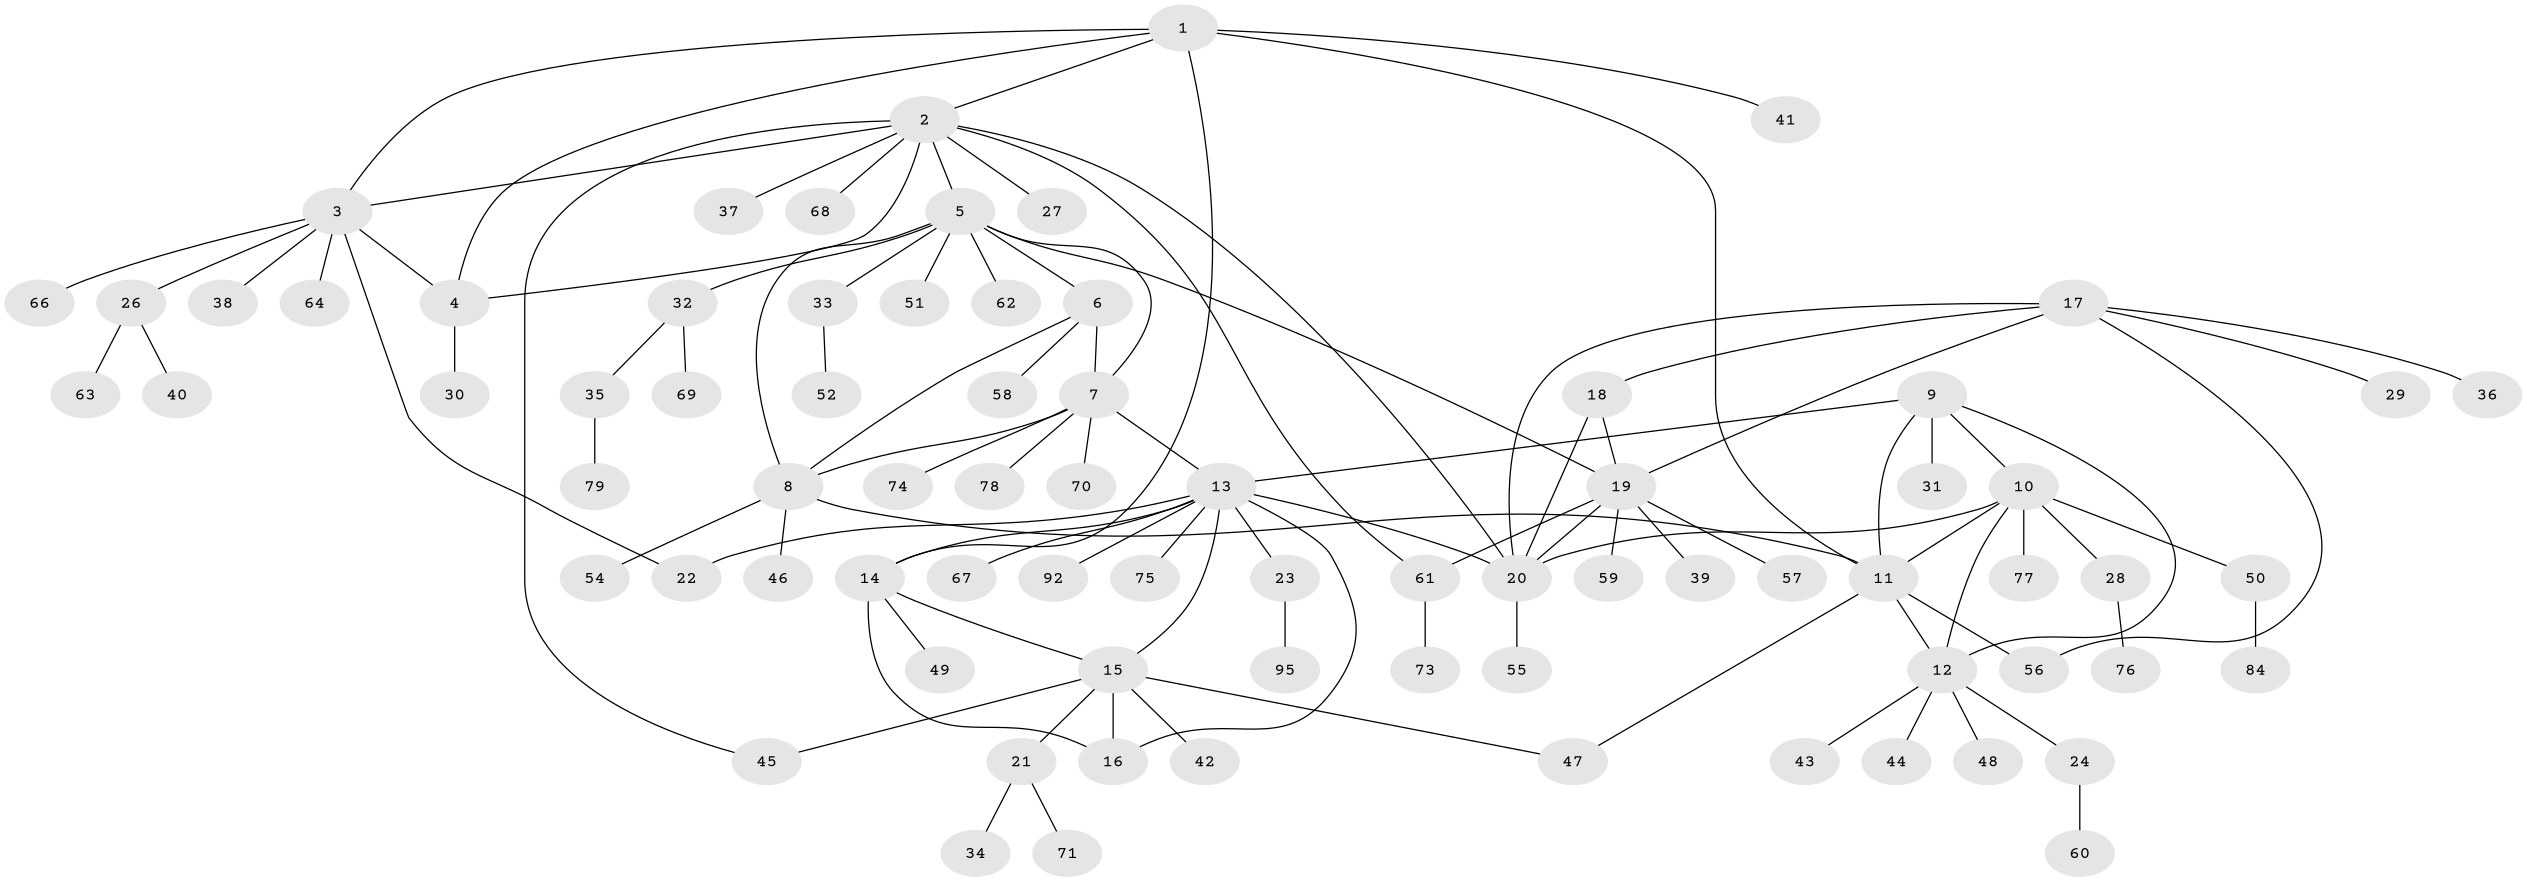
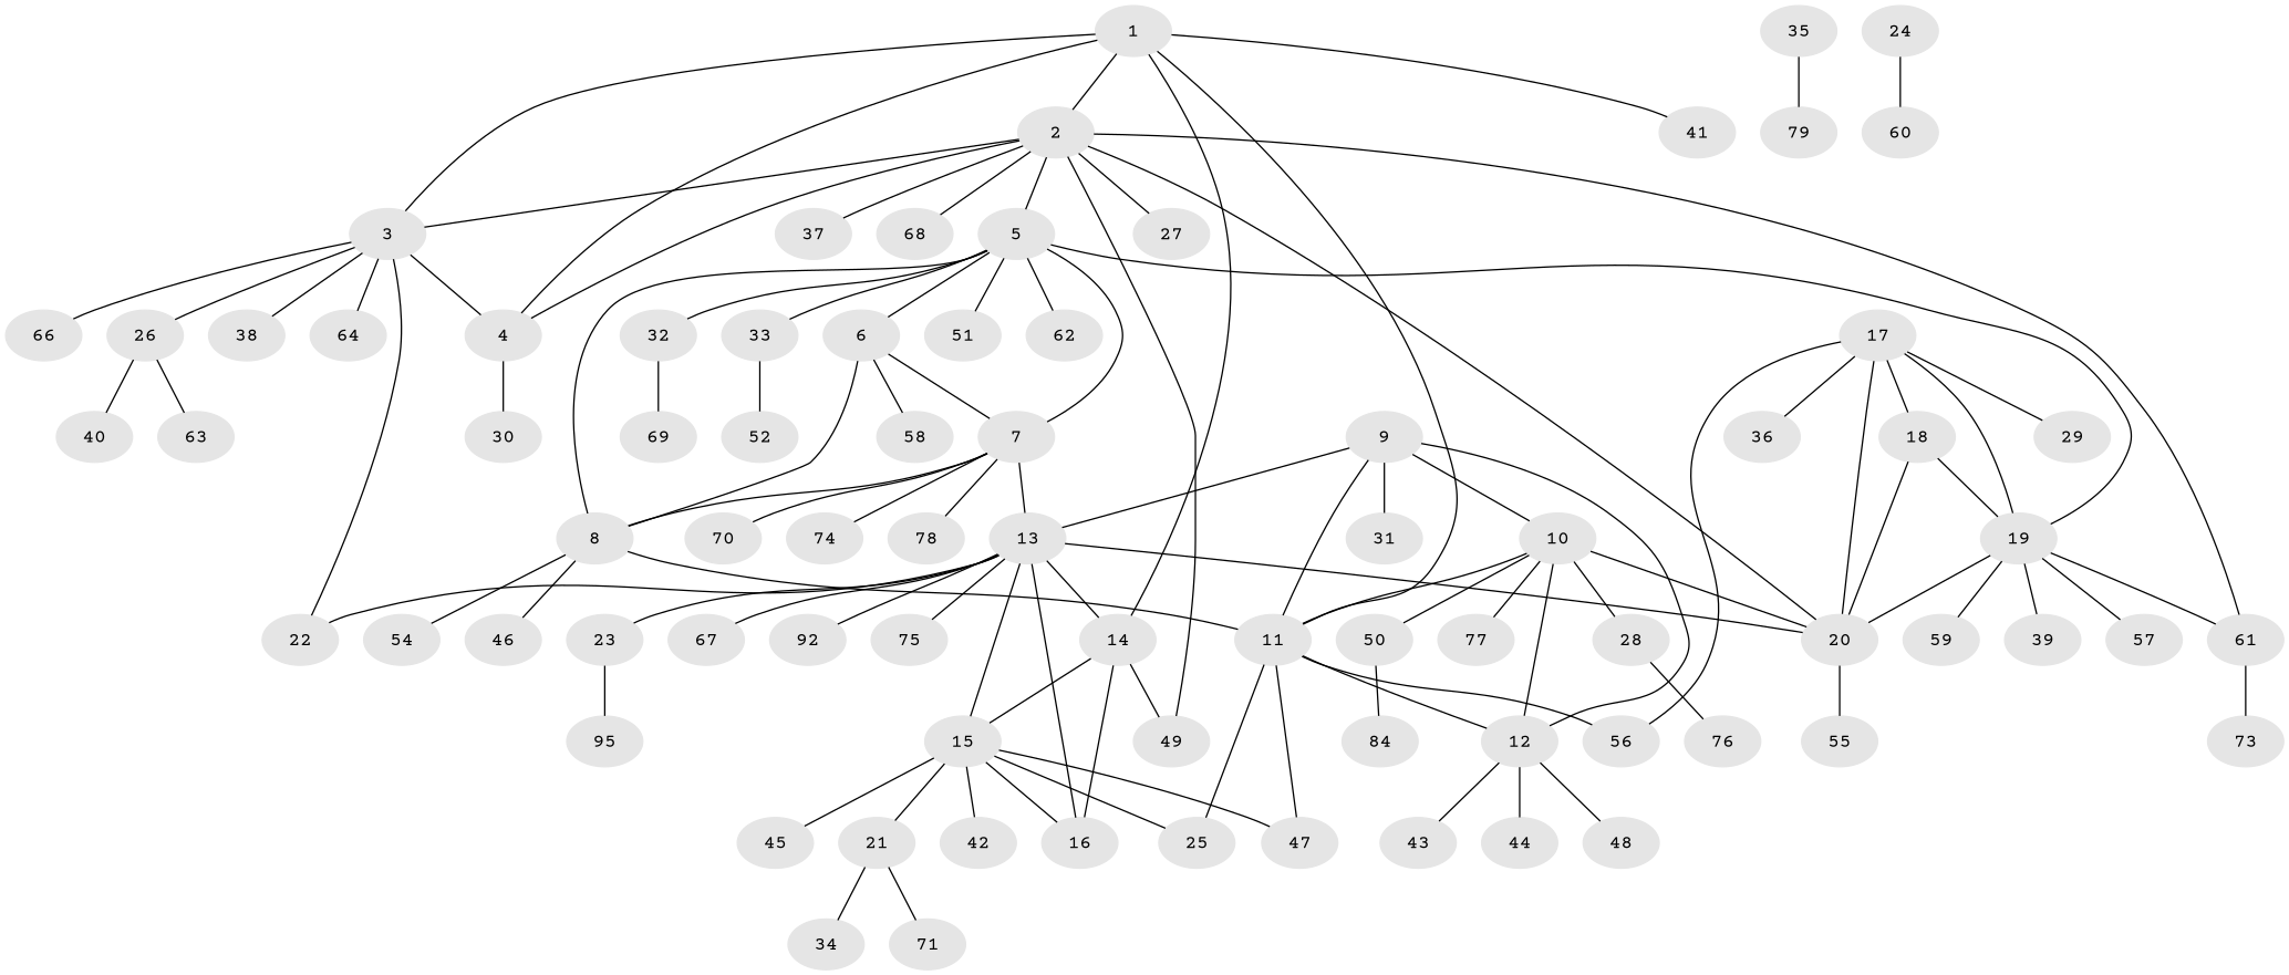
  graph {
    fontname="Courier Prime"
    node [color=gray90 fontname="Courier Prime" style=filled]
    edge [fontname="Courier Prime"]
    1
    2
    3
    4
    11
    14
    41
    5
    20
    27
    37
    45
    61
    68
    22
    26
    38
    64
    66
    30
    12
+   25
    47
    56
    15
    16
    49
    6
    7
    8
    19
    32
    33
    51
    62
    55
    73
    40
    63
    58
    13
    70
    74
    78
    46
    54
    39
    57
    59
    35
    69
    52
    23
    67
    n55 [label=92]
    75
    9
    10
    31
    28
    50
    77
    24
    43
    44
    48
    76
    n68 [label=84]
    60
    21
    42
    n72 [label=95]
    34
    71
    17
    18
    29
    36
    79
    1 -- 2
    1 -- 3
    1 -- 4
    1 -- 11
    1 -- 14
    1 -- 41
    2 -- 3
    2 -- 4
    2 -- 5
    2 -- 20
    2 -- 27
    2 -- 37
-   2 -- 45
+   2 -- 49
    2 -- 61
    2 -- 68
    3 -- 4
    3 -- 22
    3 -- 26
    3 -- 38
    3 -- 64
    3 -- 66
    4 -- 30
    11 -- 12
+   11 -- 25
    11 -- 47
    11 -- 56
    14 -- 15
    14 -- 16
    14 -- 49
    5 -- 6
    5 -- 7
    5 -- 8
    5 -- 19
    5 -- 32
    5 -- 33
    5 -- 51
    5 -- 62
    20 -- 55
    61 -- 73
    26 -- 40
    26 -- 63
-   12 -- 24
    12 -- 43
    12 -- 44
    12 -- 48
    15 -- 45
+   15 -- 25
    15 -- 47
    15 -- 16
    15 -- 21
    15 -- 42
    6 -- 7
    6 -- 8
    6 -- 58
    7 -- 8
    7 -- 13
    7 -- 70
    7 -- 74
    7 -- 78
    8 -- 11
    8 -- 46
    8 -- 54
    19 -- 20
    19 -- 61
    19 -- 39
    19 -- 57
    19 -- 59
-   32 -- 35
    32 -- 69
    33 -- 52
    13 -- 14
    13 -- 20
    13 -- 22
    13 -- 15
    13 -- 16
    13 -- 23
    13 -- 67
    13 -- n55
    13 -- 75
    35 -- 79
    23 -- n72
    9 -- 11
    9 -- 12
    9 -- 13
    9 -- 10
    9 -- 31
    10 -- 11
    10 -- 20
    10 -- 12
    10 -- 28
    10 -- 50
    10 -- 77
    28 -- 76
    50 -- n68
    24 -- 60
    21 -- 34
    21 -- 71
    17 -- 20
    17 -- 56
    17 -- 19
    17 -- 18
    17 -- 29
    17 -- 36
    18 -- 20
    18 -- 19
  }
